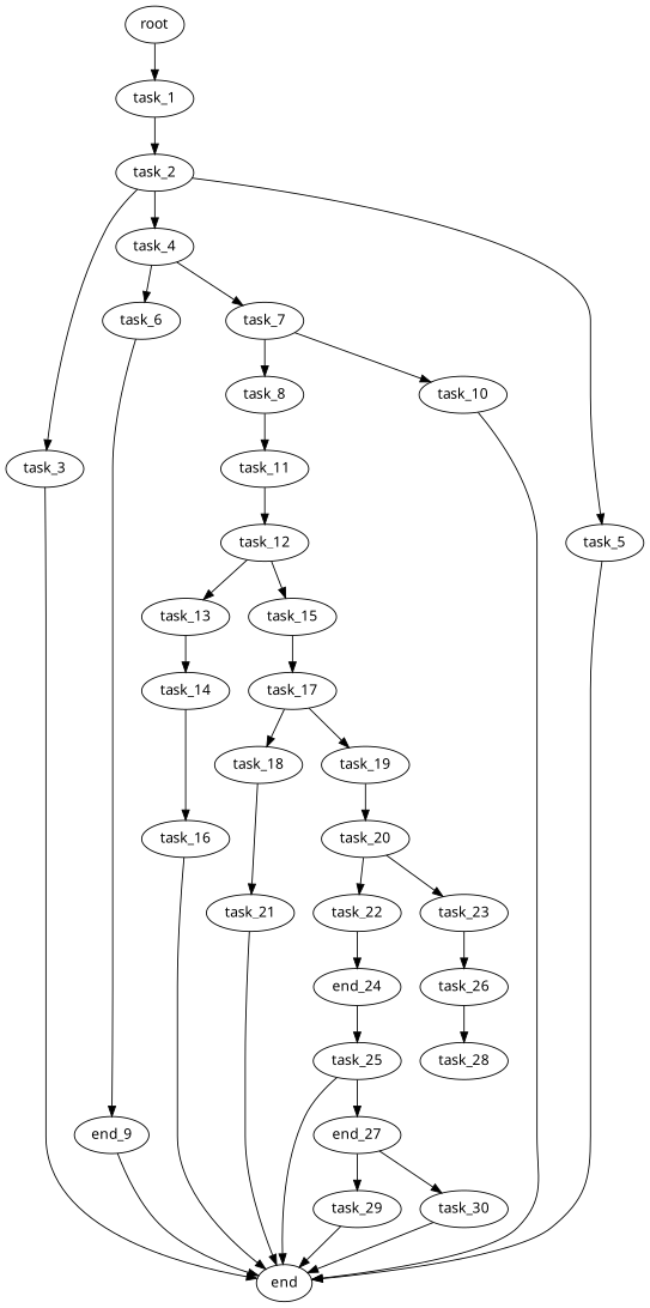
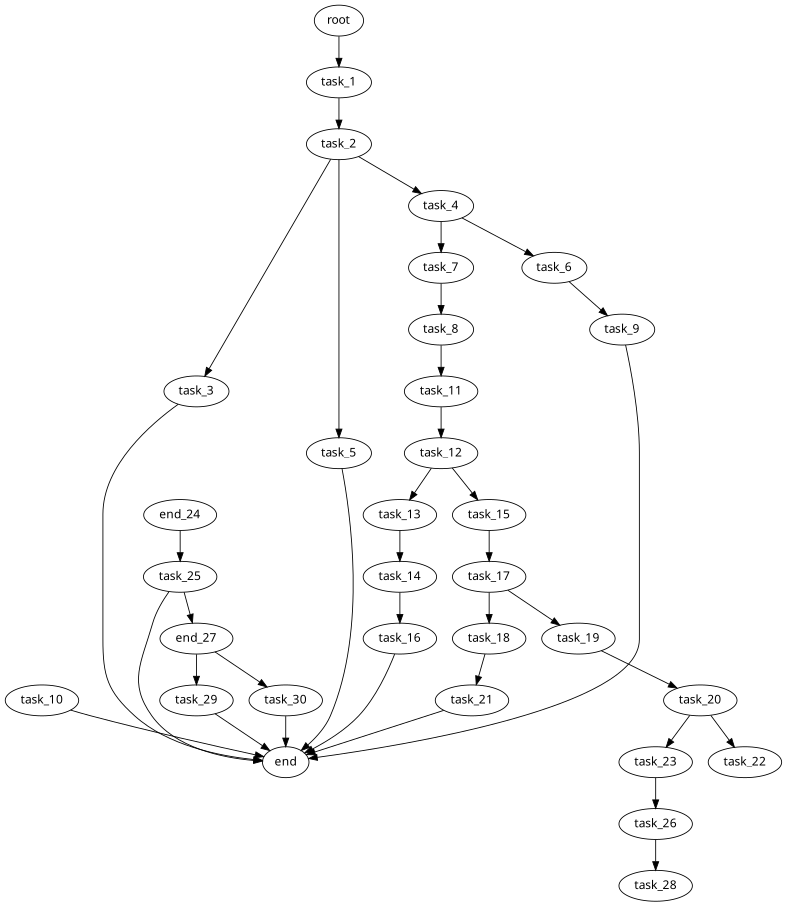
  digraph {
    fontname="Noto Sans"
    node [fontname="Noto Sans"]
    edge [fontname="Noto Sans"]
    root
    task_1
    task_2
    task_3
    task_4
    task_5
    end
    task_6
    task_7
-   task_9 [label=end_9]
+   task_9
    task_8
    task_10
    task_11
    task_12
    task_13
    task_15
    task_14
    task_17
    task_16
    task_18
    task_19
    task_21
    task_20
    task_22
    task_23
    n26 [label=end_24]
    task_26
    task_25
    task_28
    n30 [label=end_27]
    task_29
    task_30
    root -> task_1
    task_1 -> task_2
    task_2 -> task_3
    task_2 -> task_4
    task_2 -> task_5
    task_3 -> end
    task_4 -> task_6
    task_4 -> task_7
    task_5 -> end
    task_6 -> task_9
    task_7 -> task_8
-   task_7 -> task_10
    task_9 -> end
    task_8 -> task_11
    task_10 -> end
    task_11 -> task_12
    task_12 -> task_13
    task_12 -> task_15
    task_13 -> task_14
    task_15 -> task_17
    task_14 -> task_16
    task_17 -> task_18
    task_17 -> task_19
    task_16 -> end
    task_18 -> task_21
    task_19 -> task_20
    task_21 -> end
    task_20 -> task_22
    task_20 -> task_23
-   task_22 -> n26
    task_23 -> task_26
    n26 -> task_25
    task_26 -> task_28
    task_25 -> end
    task_25 -> n30
    n30 -> task_29
    n30 -> task_30
    task_29 -> end
    task_30 -> end
  }
